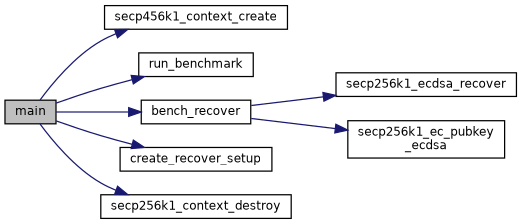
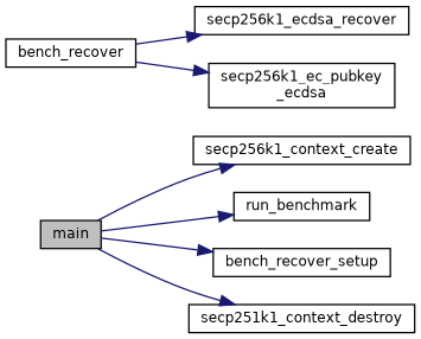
  digraph {
    rankdir=LR
    node [color=black fillcolor=white fontname=Helvetica fontsize=10 shape=record style=filled]
    edge [color=midnightblue fontname=Helvetica fontsize=10 labelfontname=Helvetica labelfontsize=10 style=solid]
    n1 [fillcolor=grey75 fontcolor=black height=0.2 label=main width=0.4]
-   n2 [height=0.2 label=secp456k1_context_create width=0.4]
+   n2 [height=0.2 label=secp256k1_context_create width=0.4]
    n3 [height=0.2 label=run_benchmark width=0.4]
    n4 [height=0.2 label=bench_recover width=0.4]
-   n5 [height=0.2 label=create_recover_setup width=0.4]
-   n6 [height=0.2 label=secp256k1_context_destroy width=0.4]
+   n5 [height=0.2 label=bench_recover_setup width=0.4]
+   n6 [height=0.2 label=secp251k1_context_destroy width=0.4]
    n7 [height=0.2 label=secp256k1_ecdsa_recover width=0.4]
    n8 [height=0.2 label="secp256k1_ec_pubkey\l_ecdsa" width=0.4]
    n1 -> n2
    n1 -> n3
-   n1 -> n4
    n1 -> n5
    n1 -> n6
    n4 -> n7
    n4 -> n8
  }
